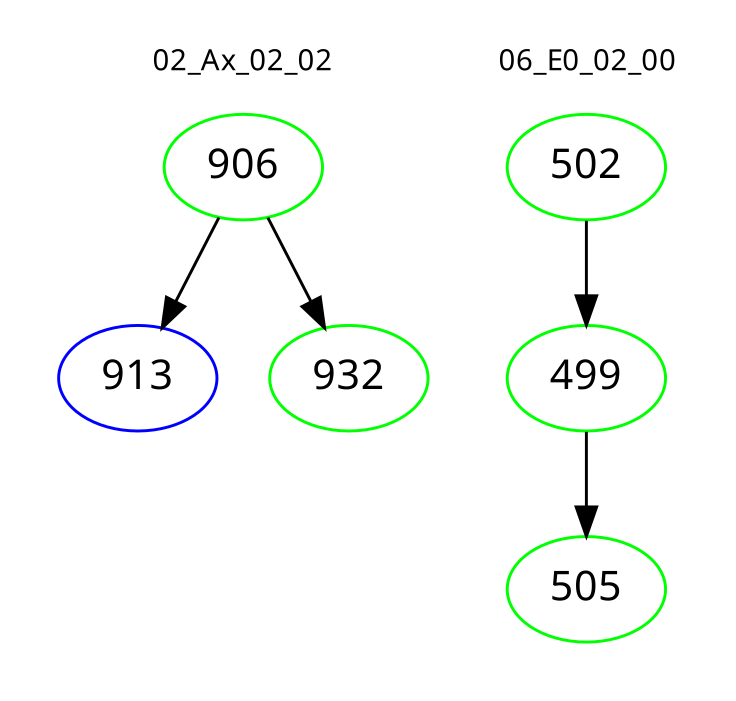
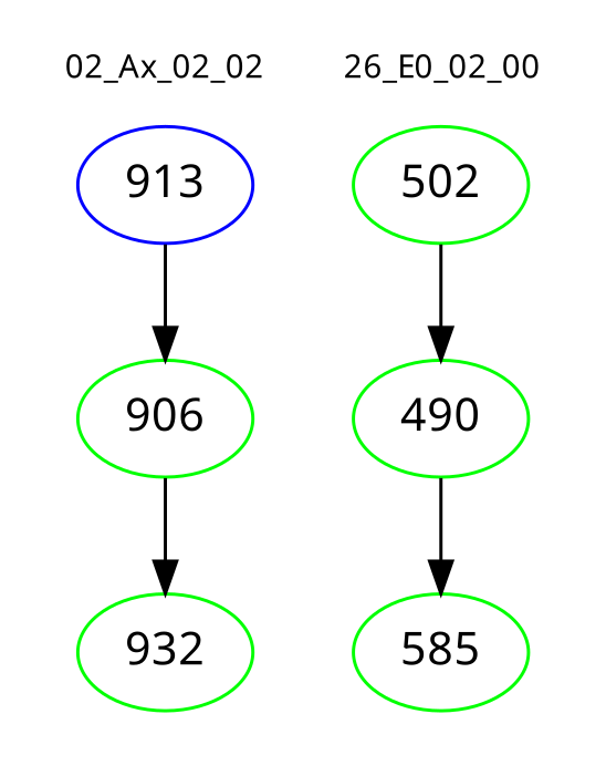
  digraph {
    fontname="Noto Sans"
    node [color=green fontname="Noto Sans"]
    edge [color=black fontname="Noto Sans"]
    n1 [color=blue label=913]
    n2 [label=906]
    n3 [label=932]
    n4 [label=502]
-   n5 [label=499]
-   n6 [label=505]
+   n5 [label=490]
+   n6 [label=585]
    subgraph cluster_1 {
      color=white
      fontsize=10
      label="02_Ax_02_02"
      n1
      n2
      n3
    }
    subgraph cluster_2 {
      color=white
      fontsize=10
-     label="06_E0_02_00"
+     label="26_E0_02_00"
      n4
      n5
      n6
    }
-   n2 -> n1
+   n1 -> n2
    n2 -> n3
    n4 -> n5
    n5 -> n6
  }
